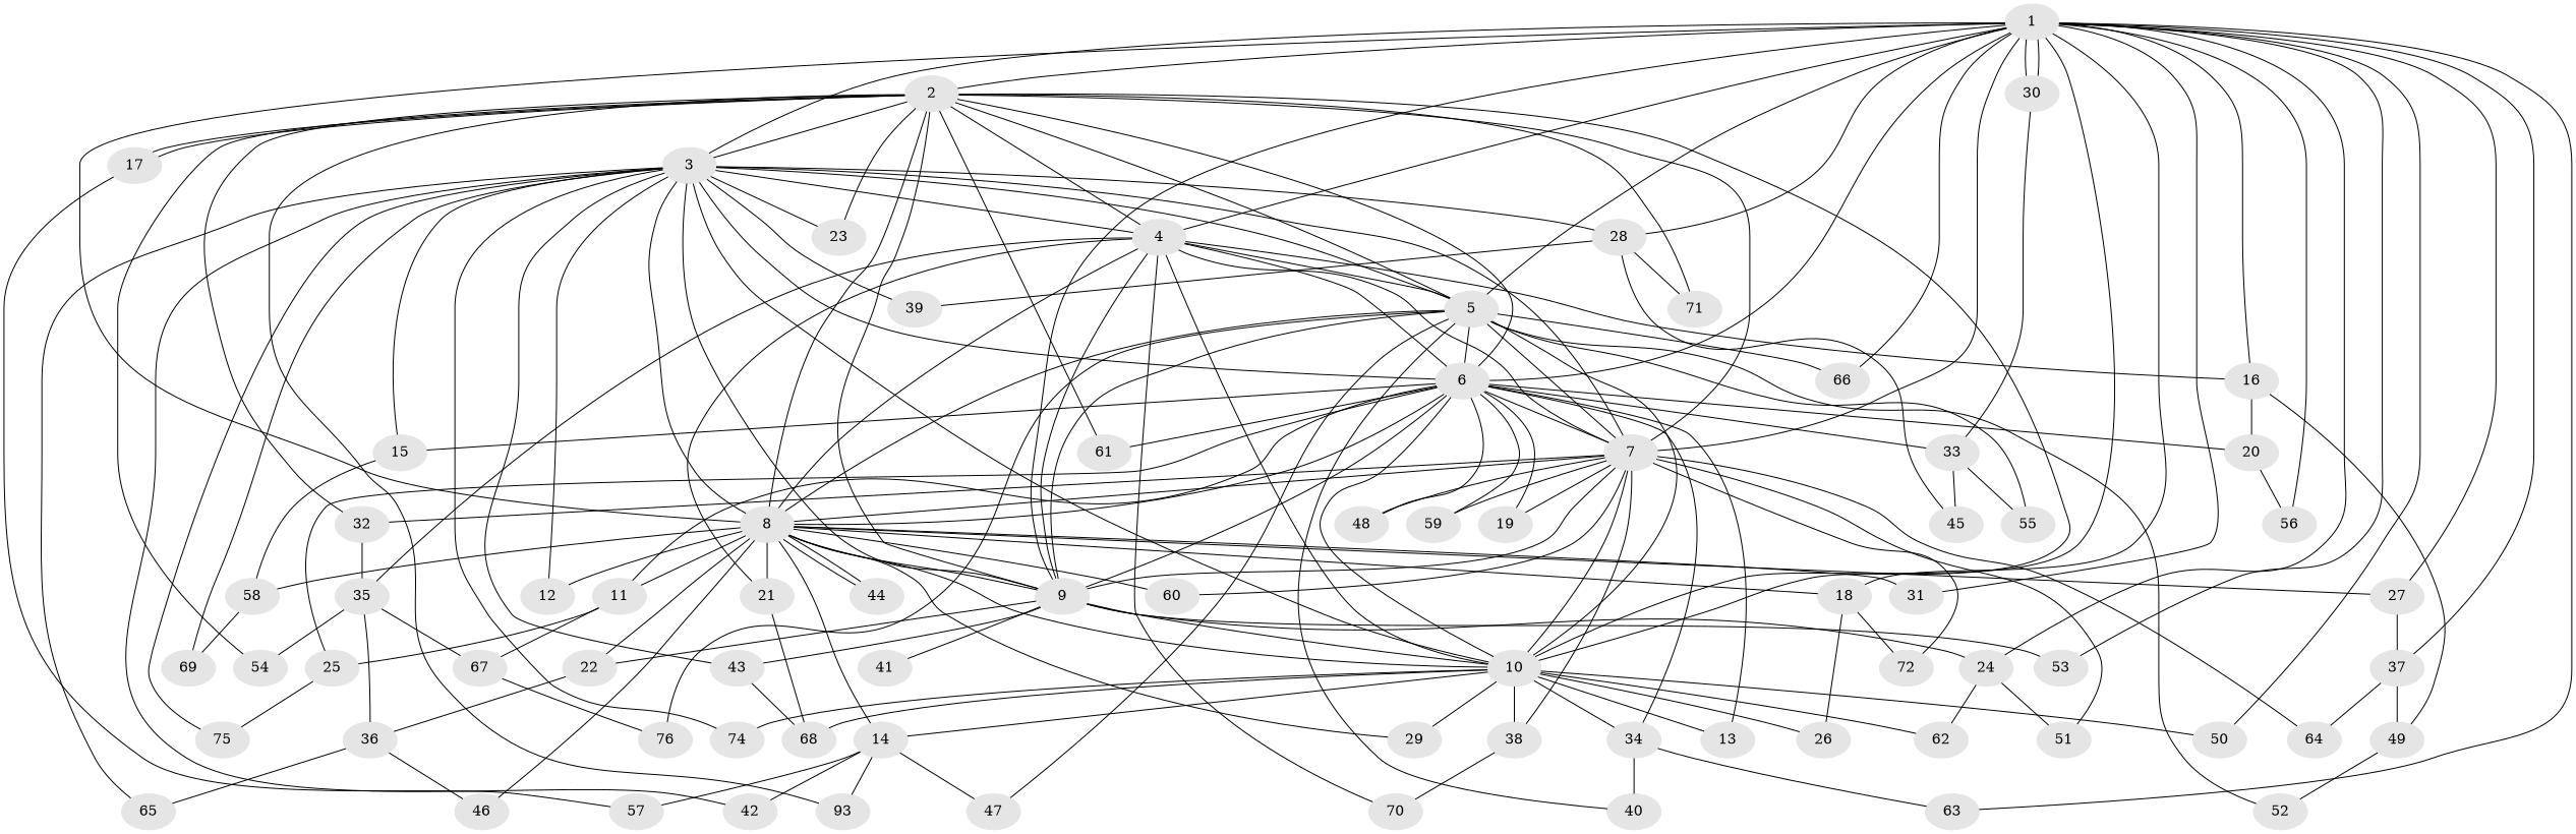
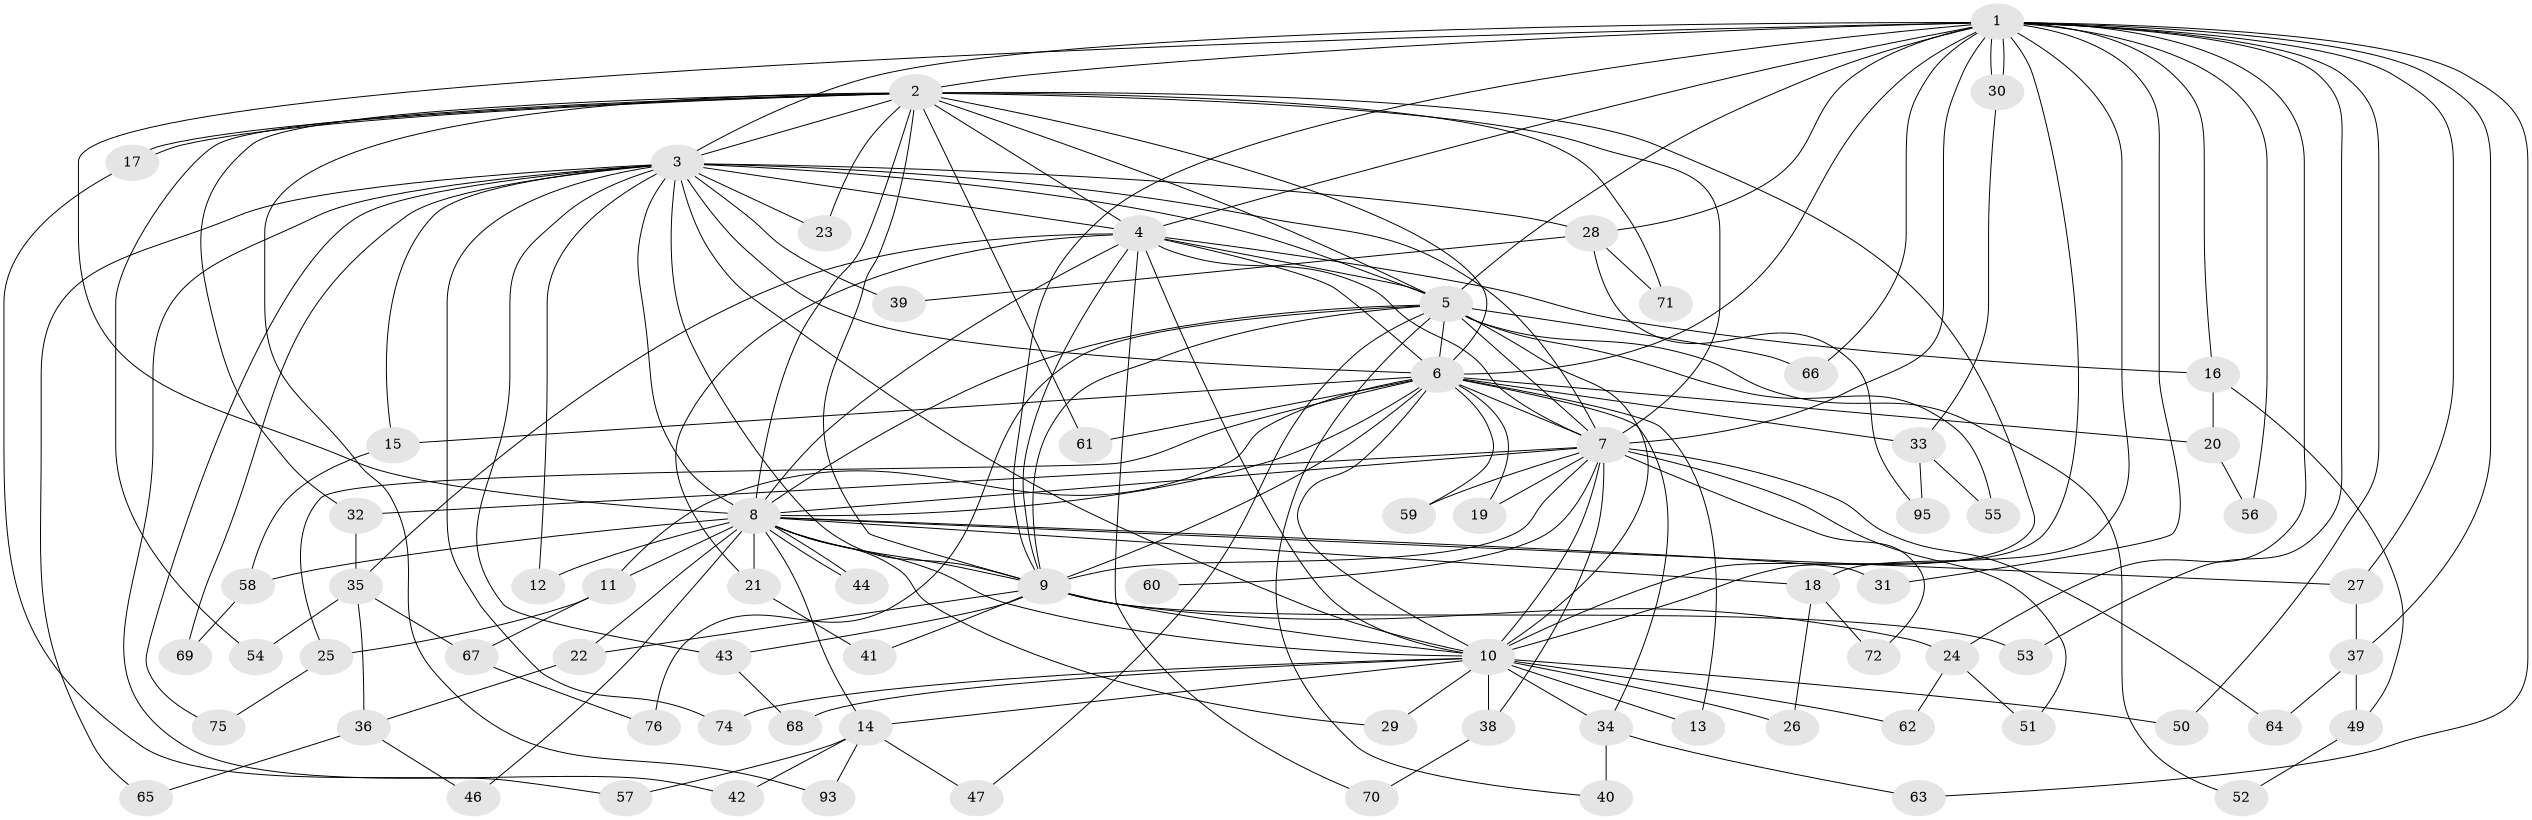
  graph {
    node [color=gray90 style=filled]
    1
    2
    3
    4
    5
    6
    7
    8
    9
    10
    16
    18
    24
    27
    28
    30
    31
    37
    50
    53
    56
    63
    66
    17
    23
    32
    54
    61
    71
    n30 [label=93]
    12
    15
    39
    42
    43
    65
    69
    74
    75
    21
    35
    70
    40
    47
    52
    55
    76
    11
    13
    19
    20
    25
    33
    34
-   48
    59
    38
    51
    60
    64
    72
    14
    22
    29
    44
    46
    58
    41
    26
    62
    68
    49
-   45
+   45 [label=95]
    57
    67
    36
    1 -- 2
    1 -- 3
    1 -- 4
    1 -- 5
    1 -- 6
    1 -- 7
    1 -- 8
    1 -- 9
    1 -- 10
    1 -- 16
    1 -- 18
    1 -- 24
    1 -- 27
    1 -- 28
    1 -- 30
    1 -- 30
    1 -- 31
    1 -- 37
    1 -- 50
    1 -- 53
    1 -- 56
    1 -- 63
    1 -- 66
    2 -- 3
    2 -- 4
    2 -- 5
    2 -- 6
    2 -- 7
    2 -- 8
    2 -- 9
    2 -- 10
    2 -- 17
    2 -- 17
    2 -- 23
    2 -- 32
    2 -- 54
    2 -- 61
    2 -- 71
    2 -- n30
    3 -- 4
    3 -- 5
    3 -- 6
    3 -- 7
    3 -- 8
    3 -- 9
    3 -- 10
    3 -- 28
    3 -- 23
    3 -- 12
    3 -- 15
    3 -- 39
    3 -- 42
    3 -- 43
    3 -- 65
    3 -- 69
    3 -- 74
    3 -- 75
    4 -- 5
    4 -- 6
    4 -- 7
    4 -- 8
    4 -- 9
    4 -- 10
    4 -- 16
    4 -- 21
    4 -- 35
    4 -- 70
    5 -- 6
    5 -- 7
    5 -- 8
    5 -- 9
    5 -- 10
    5 -- 66
    5 -- 40
    5 -- 47
    5 -- 52
    5 -- 55
    5 -- 76
    6 -- 7
    6 -- 8
    6 -- 9
    6 -- 10
    6 -- 61
    6 -- 15
    6 -- 11
    6 -- 13
    6 -- 19
    6 -- 20
    6 -- 25
    6 -- 33
    6 -- 34
-   6 -- 48
    6 -- 59
    7 -- 8
    7 -- 9
    7 -- 10
    7 -- 32
    7 -- 19
-   7 -- 48
    7 -- 59
    7 -- 38
    7 -- 51
    7 -- 60
    7 -- 64
    7 -- 72
    8 -- 9
    8 -- 10
    8 -- 18
    8 -- 27
    8 -- 31
    8 -- 12
    8 -- 21
    8 -- 11
-   8 -- 60
    8 -- 14
    8 -- 22
    8 -- 29
    8 -- 44
    8 -- 44
    8 -- 46
    8 -- 58
    9 -- 10
    9 -- 24
    9 -- 53
    9 -- 43
    9 -- 22
    9 -- 41
    10 -- 50
    10 -- 74
    10 -- 13
    10 -- 34
    10 -- 38
    10 -- 14
    10 -- 29
    10 -- 26
    10 -- 62
    10 -- 68
    16 -- 20
    16 -- 49
    18 -- 72
    18 -- 26
    24 -- 51
    24 -- 62
    27 -- 37
    28 -- 71
    28 -- 39
    28 -- 45
    30 -- 33
    37 -- 64
    37 -- 49
    17 -- 57
    32 -- 35
    15 -- 58
    43 -- 68
-   21 -- 68
+   21 -- 41
    35 -- 54
    35 -- 67
    35 -- 36
    11 -- 25
    11 -- 67
    20 -- 56
    25 -- 75
    33 -- 55
    33 -- 45
    34 -- 63
    34 -- 40
    38 -- 70
    14 -- n30
    14 -- 42
    14 -- 47
    14 -- 57
    22 -- 36
    58 -- 69
    49 -- 52
    67 -- 76
    36 -- 65
    36 -- 46
  }
